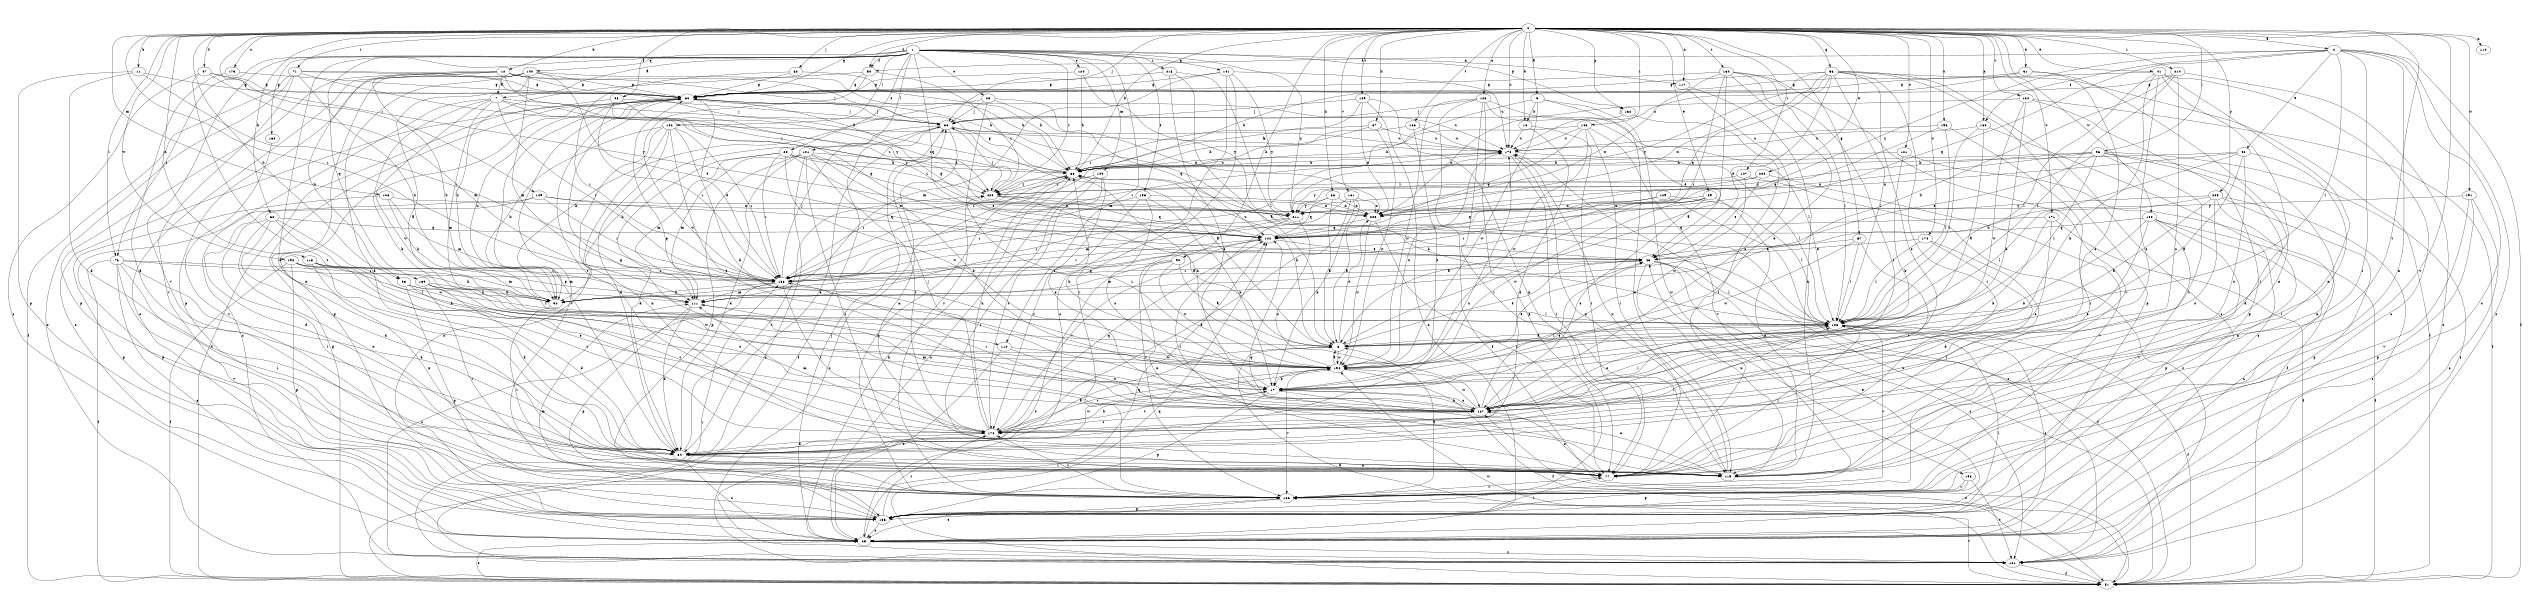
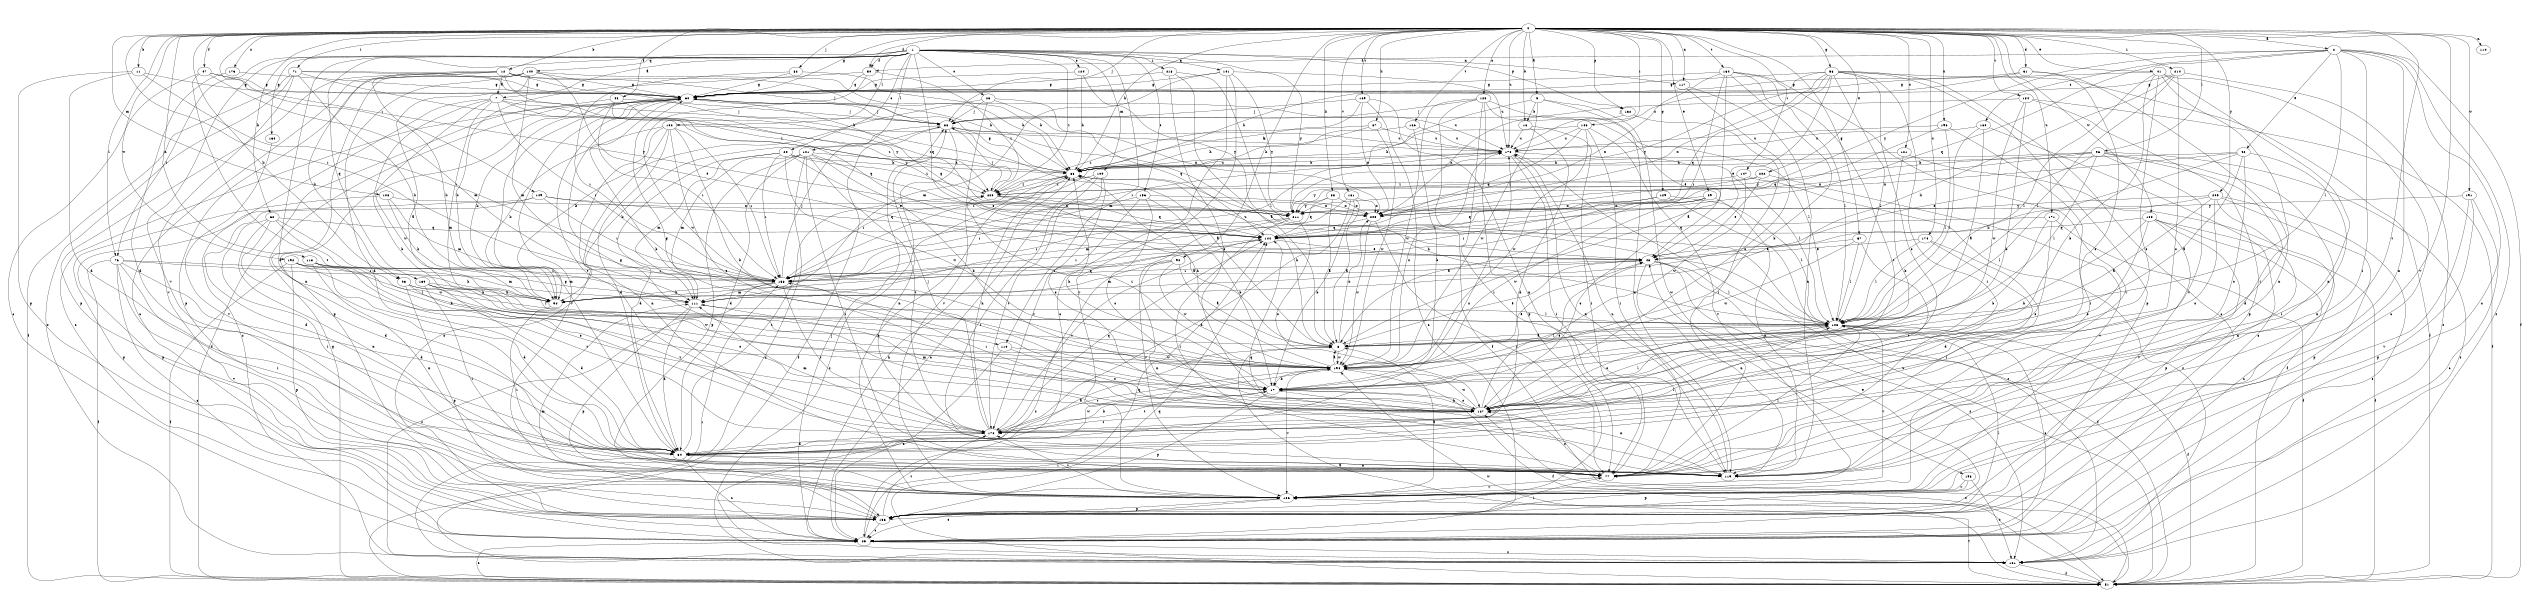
  strict digraph {
    0
    2
    5
    11
    12
    16
    31
    39
    41
    47
    48
    50
    56
    57
    60
    62
    68
    71
    76
    82
    86
    87
    88
    90
    93
    96
    108
    113
    114
    117
    121
    123
    129
    132
    146
    147
    149
    153
    164
    166
    169
    170
    171
    173
    174
    178
    181
    184
    186
    188
    191
    192
    196
    202
    205
    214
    144
    211
    25
    42
    51
    77
    103
    119
    160
    161
    193
    194
    34
    136
    7
    94
    127
    8
    203
    17
    111
    220
    43
    1
    20
    23
    101
    102
    109
    110
    124
    134
    139
    140
    141
    156
    218
    0 -> 2 [label=a]
    0 -> 5 [label=a]
    0 -> 11 [label=b]
    0 -> 12 [label=b]
    0 -> 16 [label=b]
    0 -> 31 [label=d]
    0 -> 39 [label=e]
    0 -> 41 [label=e]
    0 -> 47 [label=f]
    0 -> 48 [label=f]
    0 -> 50 [label=f]
    0 -> 56 [label=g]
    0 -> 57 [label=g]
    0 -> 60 [label=g]
    0 -> 62 [label=h]
    0 -> 68 [label=h]
    0 -> 71 [label=i]
    0 -> 76 [label=i]
    0 -> 82 [label=j]
    0 -> 86 [label=j]
    0 -> 87 [label=k]
    0 -> 88 [label=k]
    0 -> 90 [label=k]
    0 -> 93 [label=k]
    0 -> 96 [label=l]
    0 -> 108 [label=m]
    0 -> 113 [label=n]
    0 -> 114 [label=n]
    0 -> 117 [label=n]
    0 -> 121 [label=o]
    0 -> 123 [label=o]
-   0 -> 160 [label=p]
+   0 -> 129 [label=p]
    0 -> 132 [label=p]
    0 -> 146 [label=r]
    0 -> 147 [label=r]
    0 -> 149 [label=r]
    0 -> 153 [label=r]
    0 -> 164 [label=t]
    0 -> 166 [label=t]
    0 -> 169 [label=t]
    0 -> 170 [label=t]
    0 -> 171 [label=u]
    0 -> 173 [label=u]
    0 -> 174 [label=u]
    0 -> 178 [label=u]
    0 -> 181 [label=v]
    0 -> 184 [label=v]
    0 -> 186 [label=v]
    0 -> 188 [label=w]
    0 -> 191 [label=w]
    0 -> 192 [label=w]
    0 -> 196 [label=x]
    0 -> 202 [label=x]
    0 -> 205 [label=y]
    0 -> 214 [label=z]
    2 -> 50 [label=f]
    2 -> 144 [label=q]
    2 -> 211 [label=y]
    2 -> 25 [label=c]
    2 -> 42 [label=e]
    2 -> 51 [label=f]
    2 -> 77 [label=i]
    2 -> 103 [label=l]
    2 -> 119 [label=n]
    2 -> 160 [label=s]
    2 -> 161 [label=s]
    5 -> 16 [label=b]
    5 -> 153 [label=r]
    5 -> 119 [label=n]
    5 -> 193 [label=w]
    5 -> 194 [label=w]
    11 -> 60 [label=g]
    11 -> 153 [label=r]
    11 -> 34 [label=d]
    11 -> 136 [label=p]
    12 -> 60 [label=g]
    12 -> 68 [label=h]
    12 -> 86 [label=j]
    12 -> 93 [label=k]
    12 -> 211 [label=y]
    12 -> 25 [label=c]
    12 -> 136 [label=p]
    12 -> 7 [label=a]
    12 -> 94 [label=k]
    16 -> 178 [label=u]
    16 -> 77 [label=i]
    16 -> 34 [label=d]
    31 -> 60 [label=g]
    31 -> 178 [label=u]
    31 -> 119 [label=n]
    31 -> 127 [label=o]
    39 -> 153 [label=r]
    39 -> 119 [label=n]
    39 -> 194 [label=w]
    39 -> 127 [label=o]
    39 -> 8 [label=a]
    39 -> 203 [label=x]
    41 -> 60 [label=g]
    41 -> 25 [label=c]
    41 -> 77 [label=i]
    41 -> 103 [label=l]
    41 -> 119 [label=n]
    41 -> 127 [label=o]
    41 -> 17 [label=b]
    47 -> 60 [label=g]
    47 -> 170 [label=t]
    47 -> 211 [label=y]
    47 -> 25 [label=c]
    47 -> 111 [label=m]
    48 -> 86 [label=j]
    48 -> 153 [label=r]
    48 -> 144 [label=q]
    48 -> 25 [label=c]
    48 -> 220 [label=z]
    50 -> 60 [label=g]
    50 -> 194 [label=w]
    50 -> 94 [label=k]
    50 -> 220 [label=z]
    56 -> 60 [label=g]
    56 -> 68 [label=h]
    56 -> 144 [label=q]
    56 -> 211 [label=y]
    56 -> 25 [label=c]
    56 -> 51 [label=f]
    56 -> 77 [label=i]
    56 -> 103 [label=l]
    56 -> 136 [label=p]
    56 -> 127 [label=o]
    56 -> 203 [label=x]
    56 -> 43 [label=e]
    57 -> 170 [label=t]
    57 -> 103 [label=l]
    57 -> 194 [label=w]
    57 -> 43 [label=e]
    60 -> 86 [label=j]
    60 -> 170 [label=t]
    60 -> 178 [label=u]
    60 -> 186 [label=v]
    60 -> 51 [label=f]
    60 -> 136 [label=p]
    60 -> 94 [label=k]
-   60 -> 153 [label=b]
+   60 -> 17 [label=b]
    62 -> 144 [label=q]
    62 -> 77 [label=i]
    62 -> 119 [label=n]
    62 -> 194 [label=w]
    62 -> 34 [label=d]
    62 -> 17 [label=b]
    68 -> 60 [label=g]
    68 -> 153 [label=r]
    68 -> 178 [label=u]
    68 -> 161 [label=s]
    68 -> 220 [label=z]
    71 -> 60 [label=g]
    71 -> 68 [label=h]
    71 -> 186 [label=v]
    71 -> 51 [label=f]
    71 -> 161 [label=s]
    71 -> 94 [label=k]
    71 -> 220 [label=z]
    76 -> 153 [label=r]
    76 -> 186 [label=v]
    76 -> 25 [label=c]
    76 -> 51 [label=f]
    76 -> 77 [label=i]
    76 -> 34 [label=d]
    76 -> 94 [label=k]
    82 -> 60 [label=g]
    82 -> 68 [label=h]
    82 -> 153 [label=r]
    86 -> 178 [label=u]
    86 -> 51 [label=f]
    86 -> 103 [label=l]
    86 -> 119 [label=n]
-   86 -> 34 [label=d]
    86 -> 94 [label=k]
    86 -> 8 [label=a]
    87 -> 153 [label=r]
    87 -> 178 [label=u]
    87 -> 194 [label=w]
    87 -> 220 [label=z]
    88 -> 144 [label=q]
    88 -> 211 [label=y]
    88 -> 8 [label=a]
    88 -> 203 [label=x]
    90 -> 153 [label=r]
    90 -> 119 [label=n]
    90 -> 161 [label=s]
    90 -> 194 [label=w]
    90 -> 8 [label=a]
    93 -> 170 [label=t]
    93 -> 103 [label=l]
    93 -> 136 [label=p]
    93 -> 94 [label=k]
    96 -> 68 [label=h]
    96 -> 170 [label=t]
    96 -> 211 [label=y]
    96 -> 103 [label=l]
    96 -> 119 [label=n]
    96 -> 161 [label=s]
    96 -> 34 [label=d]
    96 -> 203 [label=x]
    96 -> 43 [label=e]
    108 -> 136 [label=p]
    108 -> 94 [label=k]
    108 -> 203 [label=x]
    108 -> 111 [label=m]
    113 -> 153 [label=r]
    113 -> 170 [label=t]
    113 -> 119 [label=n]
    113 -> 34 [label=d]
    113 -> 111 [label=m]
    117 -> 119 [label=n]
    117 -> 127 [label=o]
    121 -> 68 [label=h]
    121 -> 51 [label=f]
    121 -> 17 [label=b]
    123 -> 86 [label=j]
    123 -> 51 [label=f]
    123 -> 77 [label=i]
    123 -> 103 [label=l]
    123 -> 194 [label=w]
    123 -> 136 [label=p]
    123 -> 43 [label=e]
    129 -> 144 [label=q]
    129 -> 103 [label=l]
    129 -> 161 [label=s]
    129 -> 203 [label=x]
    132 -> 77 [label=i]
    132 -> 203 [label=x]
    146 -> 68 [label=h]
    146 -> 178 [label=u]
    146 -> 186 [label=v]
    146 -> 144 [label=q]
    146 -> 77 [label=i]
    146 -> 194 [label=w]
    147 -> 161 [label=s]
    147 -> 194 [label=w]
    147 -> 220 [label=z]
    149 -> 153 [label=r]
    149 -> 144 [label=q]
    149 -> 34 [label=d]
    149 -> 136 [label=p]
    149 -> 203 [label=x]
    153 -> 86 [label=j]
    153 -> 170 [label=t]
    153 -> 178 [label=u]
    153 -> 161 [label=s]
    153 -> 94 [label=k]
    153 -> 111 [label=m]
    164 -> 60 [label=g]
    164 -> 153 [label=r]
    164 -> 170 [label=t]
    164 -> 186 [label=v]
    164 -> 103 [label=l]
    164 -> 8 [label=a]
    164 -> 203 [label=x]
    164 -> 17 [label=b]
    166 -> 68 [label=h]
    166 -> 178 [label=u]
    166 -> 17 [label=b]
    169 -> 68 [label=h]
    169 -> 86 [label=j]
    169 -> 25 [label=c]
    169 -> 119 [label=n]
    169 -> 203 [label=x]
    170 -> 68 [label=h]
    170 -> 86 [label=j]
    170 -> 144 [label=q]
    170 -> 34 [label=d]
    170 -> 17 [label=b]
    170 -> 111 [label=m]
    171 -> 144 [label=q]
    171 -> 51 [label=f]
    171 -> 127 [label=o]
    171 -> 17 [label=b]
    173 -> 60 [label=g]
    173 -> 34 [label=d]
    174 -> 77 [label=i]
    174 -> 103 [label=l]
    174 -> 34 [label=d]
    174 -> 43 [label=e]
    178 -> 68 [label=h]
    178 -> 77 [label=i]
    178 -> 103 [label=l]
    178 -> 119 [label=n]
    181 -> 34 [label=d]
    181 -> 8 [label=a]
    181 -> 203 [label=x]
    181 -> 17 [label=b]
    181 -> 111 [label=m]
    184 -> 86 [label=j]
    184 -> 51 [label=f]
    184 -> 194 [label=w]
    184 -> 136 [label=p]
    184 -> 17 [label=b]
    186 -> 68 [label=h]
    186 -> 170 [label=t]
    186 -> 25 [label=c]
    186 -> 136 [label=p]
    186 -> 8 [label=a]
    188 -> 186 [label=v]
    188 -> 144 [label=q]
    188 -> 25 [label=c]
    188 -> 51 [label=f]
    188 -> 136 [label=p]
    188 -> 127 [label=o]
    188 -> 17 [label=b]
    191 -> 186 [label=v]
    191 -> 211 [label=y]
    191 -> 25 [label=c]
    191 -> 136 [label=p]
    192 -> 153 [label=r]
    192 -> 51 [label=f]
    192 -> 103 [label=l]
    192 -> 136 [label=p]
    192 -> 127 [label=o]
    192 -> 111 [label=m]
    196 -> 178 [label=u]
    196 -> 144 [label=q]
    196 -> 77 [label=i]
    196 -> 103 [label=l]
    202 -> 186 [label=v]
    202 -> 211 [label=y]
    202 -> 220 [label=z]
    202 -> 43 [label=e]
    205 -> 211 [label=y]
    205 -> 103 [label=l]
    205 -> 119 [label=n]
    205 -> 161 [label=s]
    205 -> 136 [label=p]
    205 -> 127 [label=o]
    205 -> 8 [label=a]
    214 -> 60 [label=g]
    214 -> 103 [label=l]
    214 -> 161 [label=s]
    214 -> 94 [label=k]
    214 -> 127 [label=o]
    144 -> 60 [label=g]
    144 -> 153 [label=r]
    144 -> 170 [label=t]
    144 -> 43 [label=e]
    211 -> 153 [label=r]
    211 -> 186 [label=v]
    211 -> 77 [label=i]
    211 -> 127 [label=o]
    25 -> 68 [label=h]
    25 -> 86 [label=j]
    25 -> 144 [label=q]
    25 -> 103 [label=l]
    25 -> 161 [label=s]
    42 -> 68 [label=h]
    42 -> 77 [label=i]
    42 -> 94 [label=k]
    42 -> 127 [label=o]
    42 -> 8 [label=a]
    42 -> 203 [label=x]
    51 -> 60 [label=g]
    51 -> 178 [label=u]
    51 -> 186 [label=v]
    51 -> 144 [label=q]
    51 -> 25 [label=c]
    51 -> 194 [label=w]
    51 -> 127 [label=o]
    51 -> 8 [label=a]
    77 -> 186 [label=v]
    77 -> 103 [label=l]
    77 -> 127 [label=o]
    103 -> 68 [label=h]
    103 -> 186 [label=v]
    103 -> 25 [label=c]
    103 -> 51 [label=f]
    103 -> 127 [label=o]
    103 -> 8 [label=a]
    119 -> 178 [label=u]
    119 -> 144 [label=q]
    160 -> 178 [label=u]
    160 -> 25 [label=c]
    160 -> 103 [label=l]
    160 -> 8 [label=a]
    161 -> 153 [label=r]
    161 -> 51 [label=f]
    193 -> 186 [label=v]
    193 -> 161 [label=s]
    193 -> 136 [label=p]
    194 -> 60 [label=g]
    194 -> 68 [label=h]
    194 -> 170 [label=t]
    194 -> 178 [label=u]
    194 -> 186 [label=v]
    194 -> 51 [label=f]
    194 -> 8 [label=a]
    194 -> 17 [label=b]
    194 -> 220 [label=z]
    194 -> 43 [label=e]
    34 -> 60 [label=g]
    34 -> 178 [label=u]
    34 -> 25 [label=c]
    34 -> 77 [label=i]
    34 -> 103 [label=l]
    34 -> 119 [label=n]
    34 -> 194 [label=w]
    34 -> 8 [label=a]
    34 -> 220 [label=z]
    136 -> 170 [label=t]
    136 -> 25 [label=c]
    136 -> 77 [label=i]
    136 -> 111 [label=m]
    136 -> 43 [label=e]
    7 -> 86 [label=j]
    7 -> 153 [label=r]
    7 -> 211 [label=y]
    7 -> 161 [label=s]
    7 -> 194 [label=w]
    7 -> 17 [label=b]
    7 -> 220 [label=z]
    7 -> 110 [label=m]
    94 -> 144 [label=q]
    94 -> 77 [label=i]
    127 -> 60 [label=g]
    127 -> 153 [label=r]
    127 -> 170 [label=t]
    127 -> 103 [label=l]
    127 -> 194 [label=w]
    127 -> 17 [label=b]
    127 -> 111 [label=m]
    127 -> 43 [label=e]
    8 -> 68 [label=h]
    8 -> 103 [label=l]
    8 -> 194 [label=w]
    8 -> 203 [label=x]
    8 -> 43 [label=e]
    203 -> 144 [label=q]
    203 -> 77 [label=i]
    203 -> 194 [label=w]
    17 -> 68 [label=h]
    17 -> 170 [label=t]
    17 -> 119 [label=n]
    17 -> 136 [label=p]
    17 -> 127 [label=o]
    111 -> 103 [label=l]
    111 -> 34 [label=d]
    111 -> 136 [label=p]
    220 -> 86 [label=j]
    220 -> 144 [label=q]
    220 -> 8 [label=a]
    220 -> 203 [label=x]
    43 -> 153 [label=r]
    43 -> 51 [label=f]
    43 -> 103 [label=l]
    43 -> 119 [label=n]
    43 -> 161 [label=s]
    43 -> 111 [label=m]
    1 -> 50 [label=f]
    1 -> 76 [label=i]
    1 -> 117 [label=n]
    1 -> 132 [label=p]
    1 -> 186 [label=v]
    1 -> 144 [label=q]
    1 -> 211 [label=y]
    1 -> 34 [label=d]
    1 -> 7 [label=a]
    1 -> 220 [label=z]
    1 -> 20 [label=c]
    1 -> 23 [label=c]
    1 -> 101 [label=l]
    1 -> 102 [label=l]
    1 -> 109 [label=m]
    1 -> 110 [label=m]
    1 -> 124 [label=o]
    1 -> 134 [label=p]
    1 -> 139 [label=q]
    1 -> 140 [label=q]
    1 -> 141 [label=q]
    1 -> 156 [label=s]
    1 -> 218 [label=z]
    20 -> 68 [label=h]
    20 -> 153 [label=r]
    20 -> 194 [label=w]
    20 -> 34 [label=d]
    20 -> 111 [label=m]
    20 -> 220 [label=z]
    20 -> 43 [label=e]
    23 -> 86 [label=j]
    23 -> 186 [label=v]
    23 -> 144 [label=q]
    23 -> 94 [label=k]
    23 -> 203 [label=x]
    101 -> 68 [label=h]
    101 -> 170 [label=t]
    101 -> 186 [label=p]
    101 -> 77 [label=i]
    101 -> 161 [label=s]
    101 -> 34 [label=d]
    101 -> 17 [label=b]
    101 -> 111 [label=m]
    101 -> 43 [label=e]
    102 -> 153 [label=r]
    102 -> 178 [label=u]
    102 -> 25 [label=c]
    102 -> 119 [label=n]
    102 -> 34 [label=d]
    102 -> 94 [label=k]
    102 -> 127 [label=o]
    102 -> 17 [label=b]
    109 -> 170 [label=t]
    109 -> 25 [label=c]
    109 -> 77 [label=i]
    109 -> 127 [label=o]
    109 -> 220 [label=z]
    110 -> 25 [label=c]
    110 -> 194 [label=w]
    110 -> 127 [label=o]
    124 -> 60 [label=g]
    124 -> 68 [label=h]
    124 -> 211 [label=y]
    134 -> 186 [label=v]
    139 -> 77 [label=i]
    139 -> 194 [label=w]
    139 -> 34 [label=d]
    139 -> 94 [label=k]
    139 -> 127 [label=o]
    140 -> 60 [label=g]
    140 -> 68 [label=h]
    140 -> 119 [label=n]
    140 -> 34 [label=d]
    140 -> 136 [label=p]
    140 -> 8 [label=a]
    140 -> 111 [label=m]
    140 -> 43 [label=e]
    141 -> 60 [label=g]
    141 -> 178 [label=u]
    141 -> 186 [label=v]
    141 -> 211 [label=y]
    141 -> 25 [label=c]
    141 -> 111 [label=m]
    156 -> 153 [label=r]
    156 -> 170 [label=t]
    156 -> 127 [label=o]
    156 -> 203 [label=x]
    156 -> 17 [label=b]
    218 -> 60 [label=g]
    218 -> 103 [label=l]
    218 -> 127 [label=o]
    218 -> 8 [label=a]
  }
